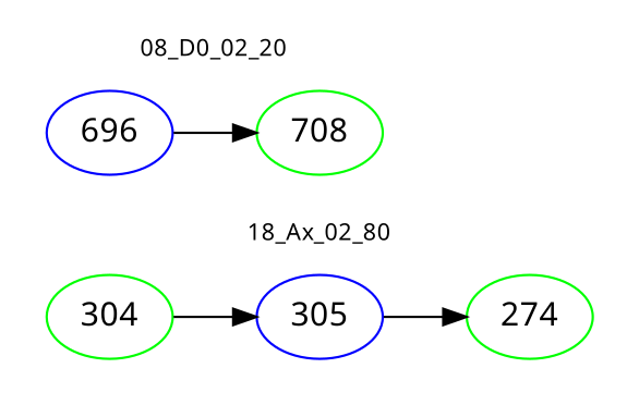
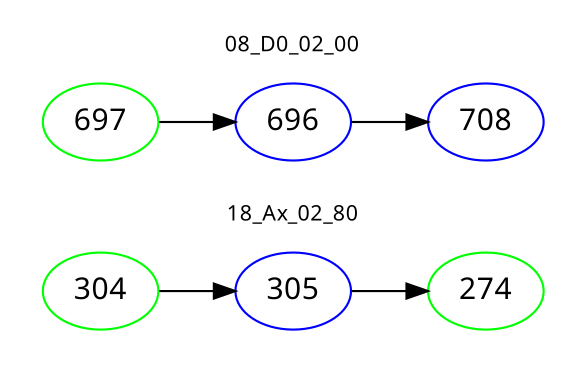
  digraph {
    fontname="Noto Sans"
    rankdir=LR
    node [color=green fontname="Noto Sans"]
    edge [color=black fontname="Noto Sans"]
    n1 [label=304]
    n2 [color=blue label=305]
    n3 [label=274]
+   n4 [label=697]
    n5 [color=blue label=696]
-   n6 [label=708]
+   n6 [color=blue label=708]
    subgraph cluster_1 {
      color=white
      fontsize=10
      label="18_Ax_02_80"
      n1
      n2
      n3
    }
    subgraph cluster_2 {
      color=white
      fontsize=10
-     label="08_D0_02_20"
+     label="08_D0_02_00"
+     n4
      n5
      n6
    }
    n1 -> n2
    n2 -> n3
+   n4 -> n5
    n5 -> n6
  }
